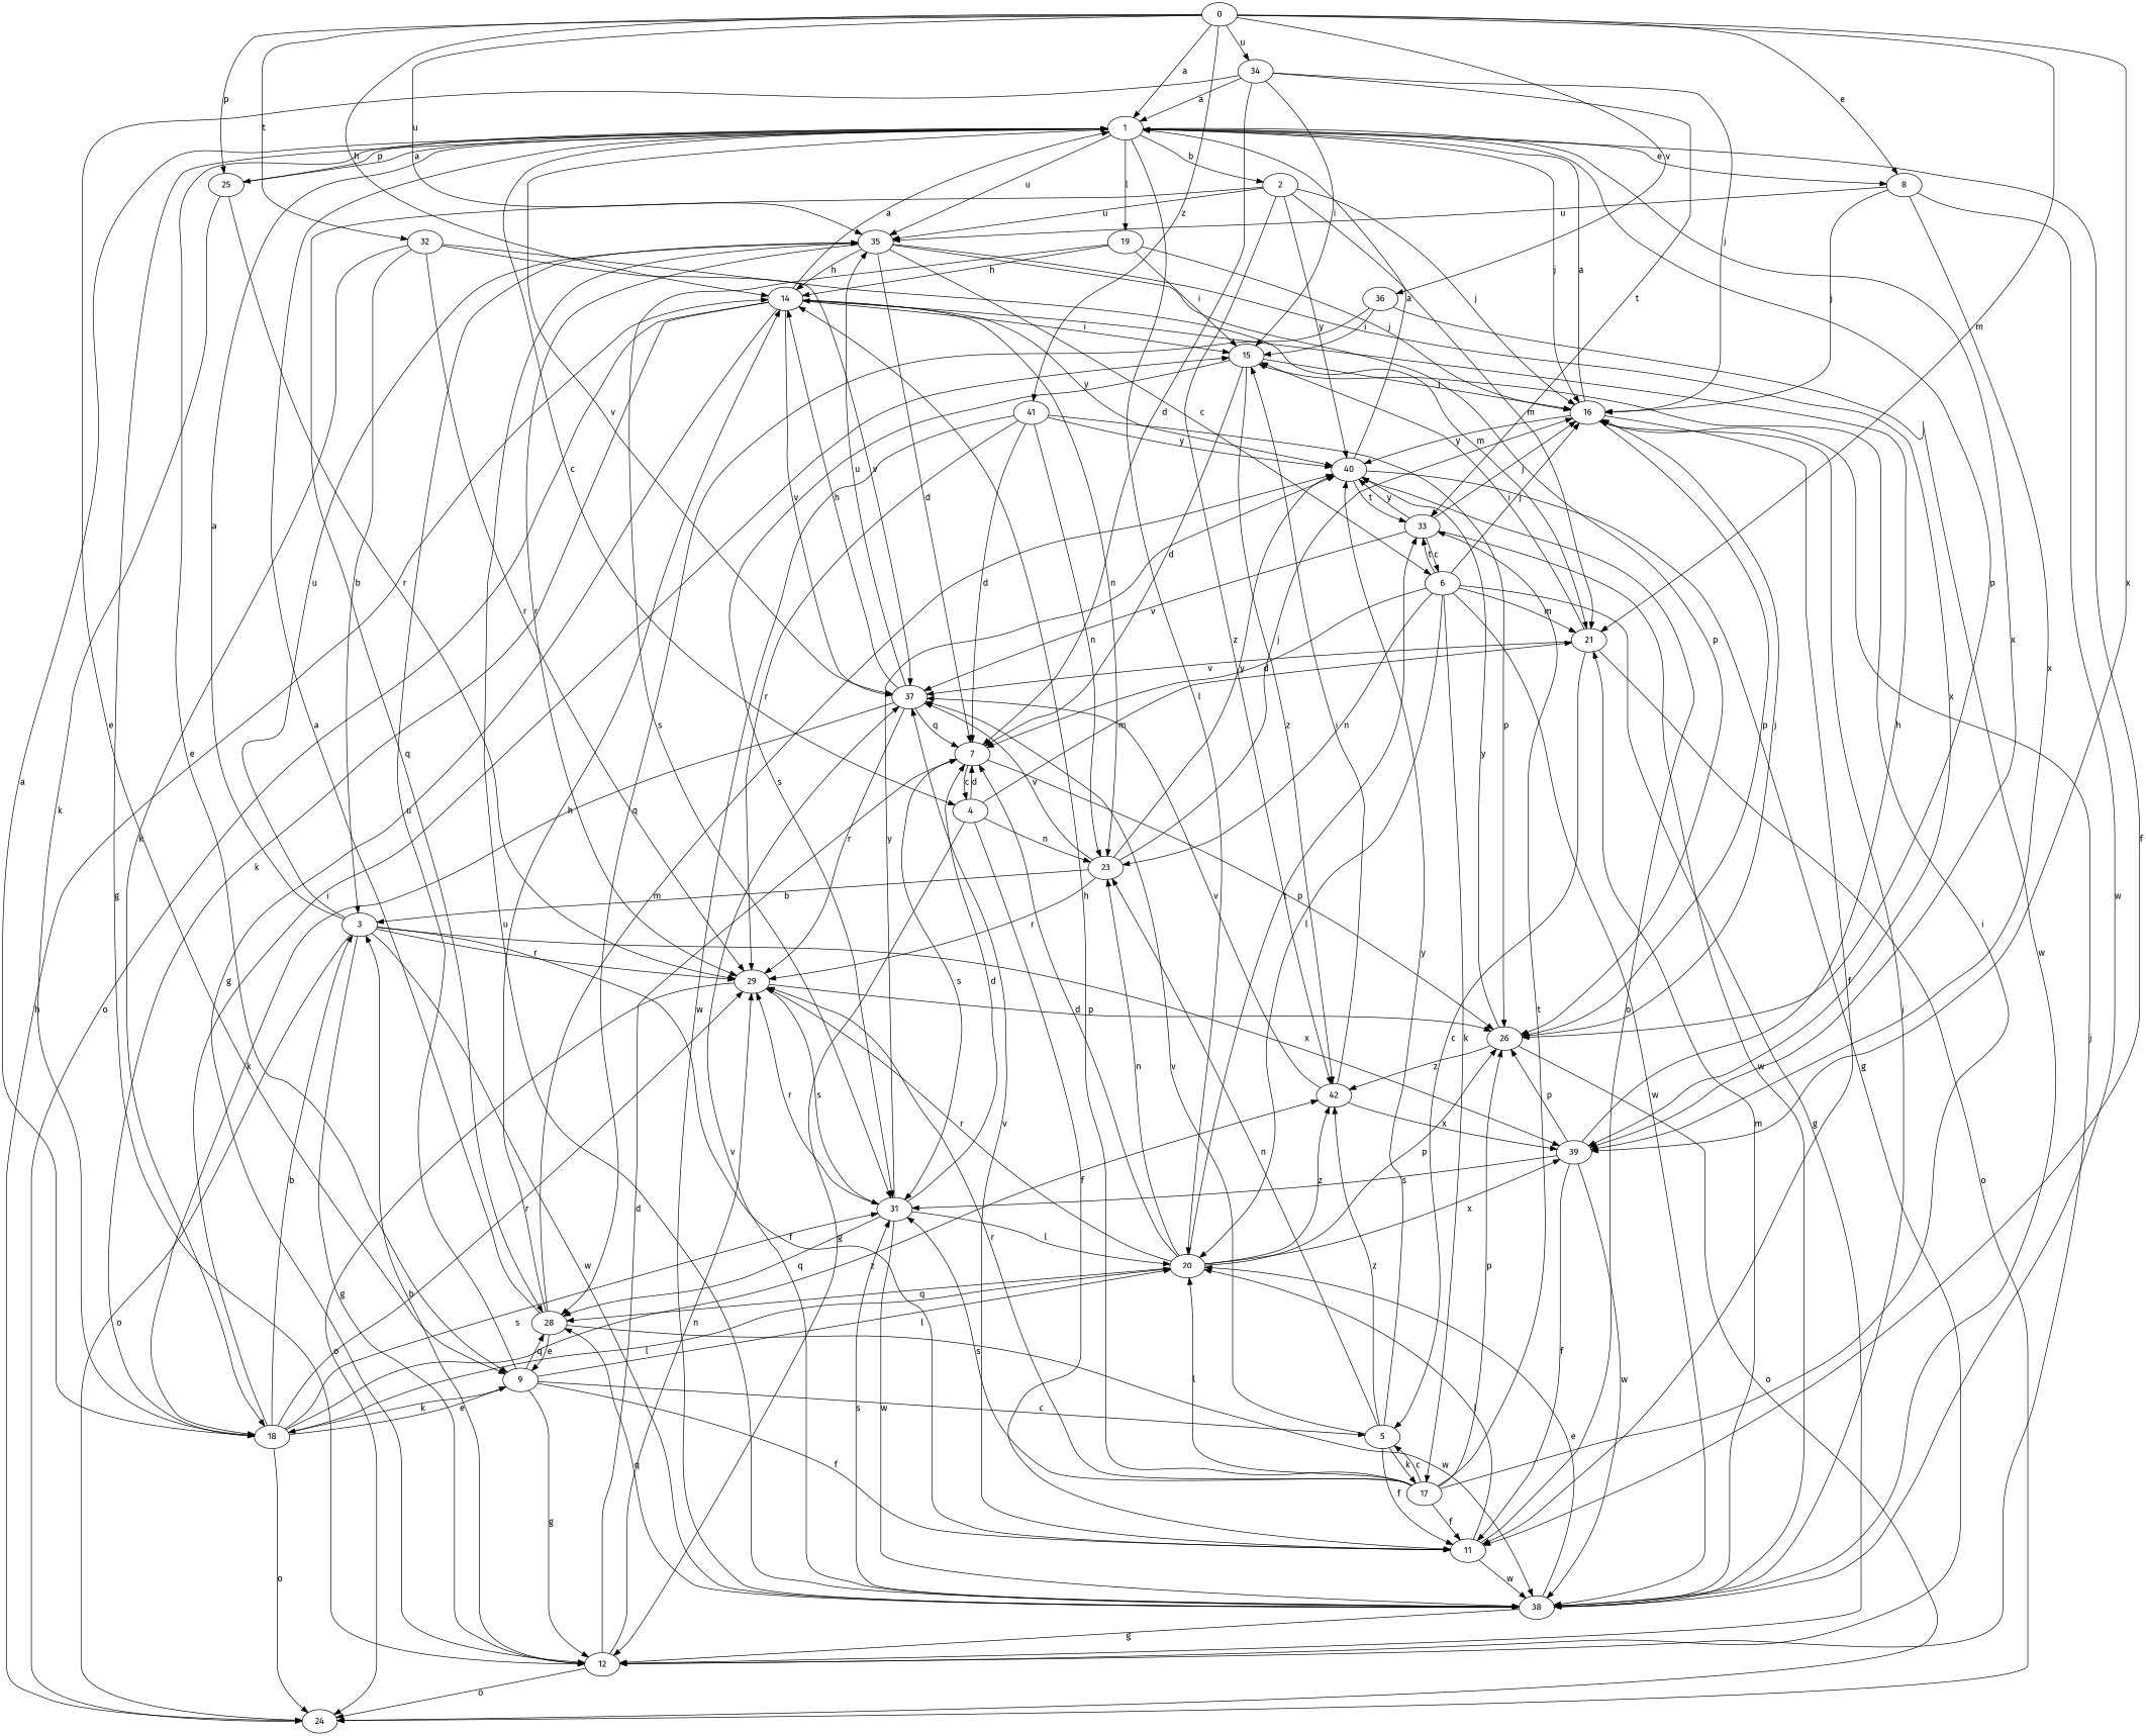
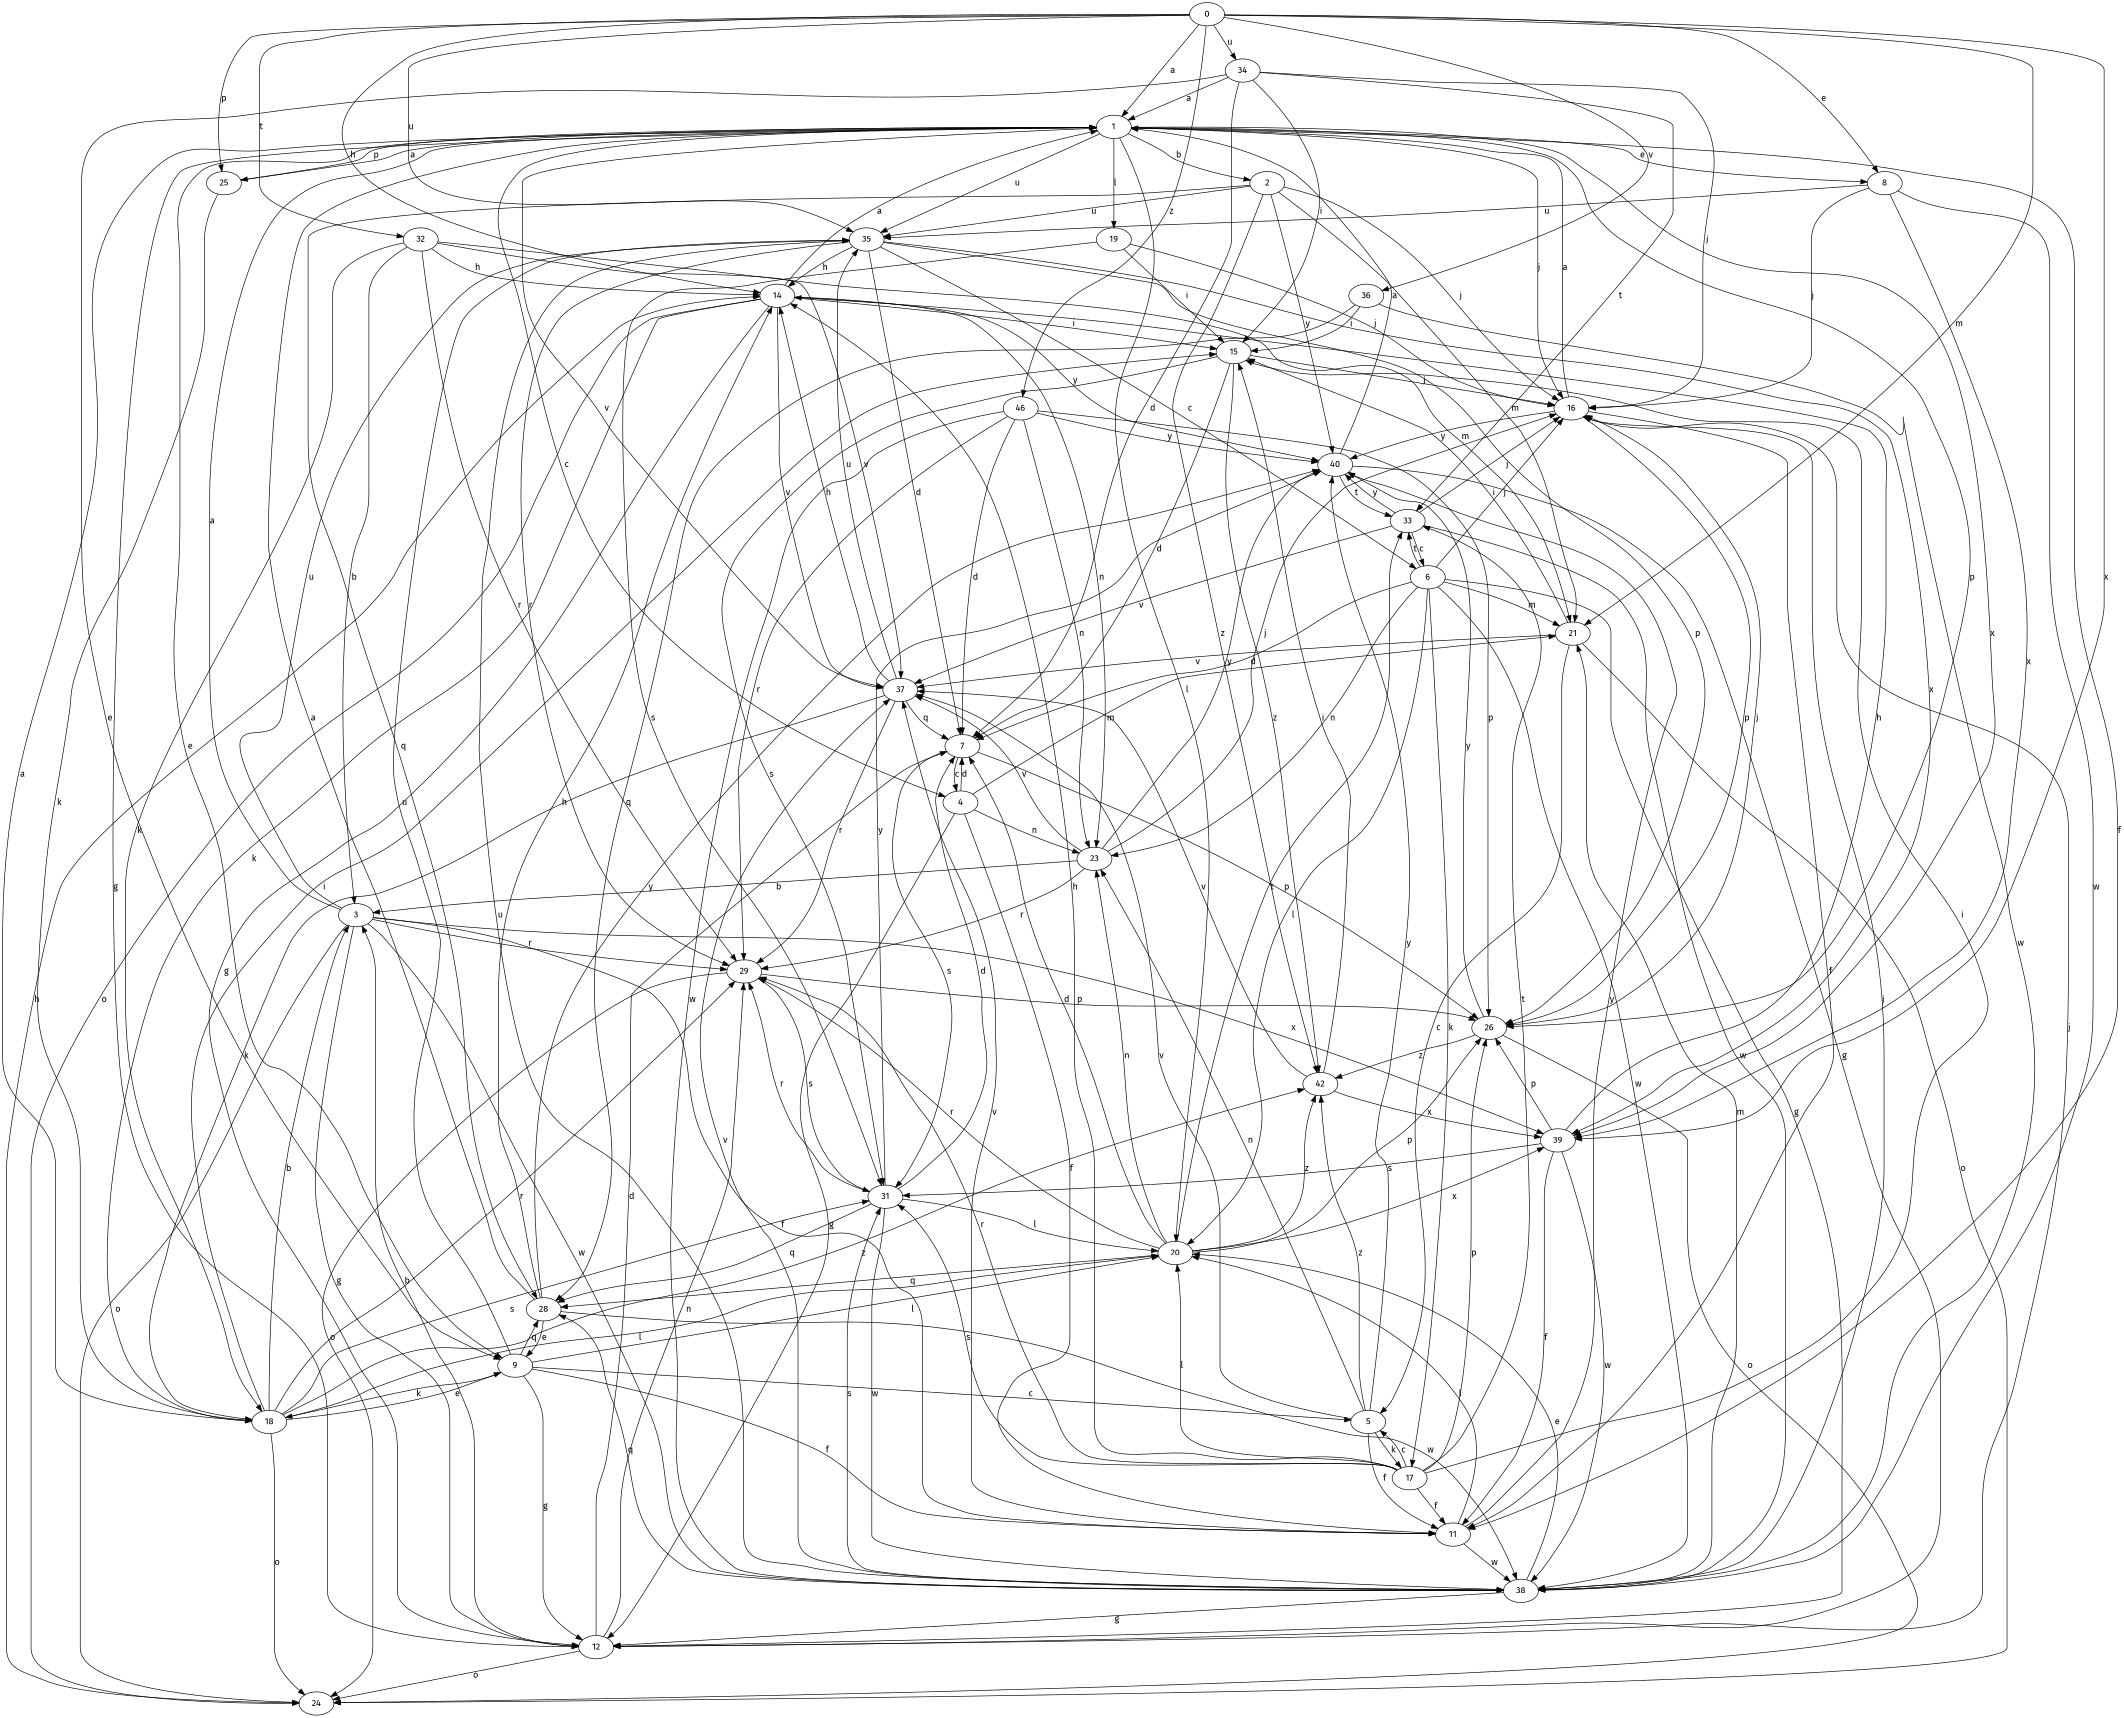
  strict digraph {
    fontname="Fira Sans"
    node [fontname="Fira Sans"]
    edge [fontname="Fira Sans"]
    0
    1
    8
    14
    21
    25
    32
    34
    35
    36
    39
-   41
+   41 [label=46]
    2
    4
    9
    11
    12
    16
    19
    20
    26
    37
    38
    40
    24
    23
    18
    15
    5
    29
    3
    7
    33
    6
    28
    31
    42
    17
    0 -> 1 [label=a]
    0 -> 8 [label=e]
    0 -> 14 [label=h]
    0 -> 21 [label=m]
    0 -> 25 [label=p]
    0 -> 32 [label=t]
    0 -> 34 [label=u]
    0 -> 35 [label=u]
    0 -> 36 [label=v]
    0 -> 39 [label=x]
    0 -> 41 [label=z]
    1 -> 8 [label=e]
    1 -> 25 [label=p]
    1 -> 35 [label=u]
    1 -> 39 [label=x]
    1 -> 2 [label=b]
    1 -> 4 [label=c]
    1 -> 9 [label=e]
    1 -> 11 [label=f]
    1 -> 12 [label=g]
    1 -> 16 [label=j]
    1 -> 19 [label=l]
    1 -> 20 [label=l]
    1 -> 26 [label=p]
    1 -> 37 [label=v]
    8 -> 35 [label=u]
    8 -> 39 [label=x]
    8 -> 16 [label=j]
    8 -> 38 [label=w]
    14 -> 1 [label=a]
    14 -> 12 [label=g]
    14 -> 37 [label=v]
    14 -> 40 [label=y]
    14 -> 24 [label=o]
    14 -> 23 [label=n]
    14 -> 18 [label=k]
    14 -> 15 [label=i]
    21 -> 37 [label=v]
    21 -> 24 [label=o]
    21 -> 15 [label=i]
    21 -> 5 [label=c]
    25 -> 1 [label=a]
    25 -> 18 [label=k]
-   25 -> 29 [label=r]
    32 -> 21 [label=m]
    32 -> 37 [label=v]
    32 -> 18 [label=k]
    32 -> 29 [label=r]
    32 -> 3 [label=b]
    34 -> 1 [label=a]
    34 -> 9 [label=e]
    34 -> 16 [label=j]
    34 -> 15 [label=i]
    34 -> 7 [label=d]
    34 -> 33 [label=t]
    35 -> 14 [label=h]
    35 -> 39 [label=x]
    35 -> 26 [label=p]
    35 -> 29 [label=r]
    35 -> 7 [label=d]
    35 -> 6 [label=c]
    36 -> 38 [label=w]
    36 -> 15 [label=i]
    36 -> 28 [label=q]
    39 -> 14 [label=h]
    39 -> 11 [label=f]
    39 -> 26 [label=p]
    39 -> 38 [label=w]
    39 -> 31 [label=s]
    41 -> 26 [label=p]
    41 -> 38 [label=w]
    41 -> 40 [label=y]
    41 -> 23 [label=n]
    41 -> 29 [label=r]
    41 -> 7 [label=d]
    2 -> 21 [label=m]
    2 -> 35 [label=u]
    2 -> 16 [label=j]
    2 -> 40 [label=y]
    2 -> 28 [label=q]
    2 -> 42 [label=z]
    4 -> 21 [label=m]
    4 -> 11 [label=f]
    4 -> 12 [label=g]
    4 -> 23 [label=n]
    4 -> 7 [label=d]
    9 -> 35 [label=u]
    9 -> 11 [label=f]
    9 -> 12 [label=g]
    9 -> 20 [label=l]
    9 -> 18 [label=k]
    9 -> 5 [label=c]
    9 -> 28 [label=q]
    11 -> 20 [label=l]
    11 -> 37 [label=v]
    11 -> 38 [label=w]
-   11 -> 40 [label=o]
+   11 -> 40 [label=y]
    12 -> 16 [label=j]
    12 -> 24 [label=o]
    12 -> 29 [label=n]
    12 -> 3 [label=b]
    12 -> 7 [label=d]
    16 -> 1 [label=a]
    16 -> 11 [label=f]
    16 -> 26 [label=p]
    16 -> 40 [label=y]
-   19 -> 14 [label=h]
+   32 -> 14 [label=h]
    19 -> 16 [label=j]
    19 -> 15 [label=i]
    19 -> 31 [label=s]
    20 -> 39 [label=x]
    20 -> 26 [label=p]
    20 -> 23 [label=n]
    20 -> 29 [label=r]
    20 -> 7 [label=d]
    20 -> 33 [label=t]
    20 -> 28 [label=q]
    20 -> 42 [label=z]
    26 -> 16 [label=j]
    26 -> 40 [label=y]
    26 -> 24 [label=o]
    26 -> 42 [label=z]
    37 -> 14 [label=h]
    37 -> 35 [label=u]
    37 -> 18 [label=k]
    37 -> 29 [label=r]
    37 -> 7 [label=q]
    38 -> 21 [label=m]
    38 -> 35 [label=u]
    38 -> 12 [label=g]
    38 -> 16 [label=j]
    38 -> 20 [label=e]
    38 -> 37 [label=v]
    38 -> 28 [label=q]
    38 -> 31 [label=s]
    40 -> 1 [label=a]
    40 -> 12 [label=g]
    40 -> 33 [label=t]
    24 -> 14 [label=h]
    23 -> 16 [label=j]
    23 -> 37 [label=v]
    23 -> 40 [label=y]
    23 -> 29 [label=r]
    23 -> 3 [label=b]
    18 -> 1 [label=a]
    18 -> 9 [label=e]
    18 -> 20 [label=l]
    18 -> 24 [label=o]
    18 -> 15 [label=i]
    18 -> 29 [label=r]
    18 -> 3 [label=b]
    18 -> 31 [label=s]
    18 -> 42 [label=z]
    15 -> 16 [label=j]
    15 -> 7 [label=d]
    15 -> 31 [label=s]
    15 -> 42 [label=z]
    5 -> 11 [label=f]
    5 -> 37 [label=v]
    5 -> 40 [label=y]
    5 -> 23 [label=n]
    5 -> 42 [label=z]
    5 -> 17 [label=k]
    29 -> 26 [label=p]
    29 -> 24 [label=o]
    29 -> 31 [label=s]
    3 -> 1 [label=a]
    3 -> 35 [label=u]
    3 -> 39 [label=x]
    3 -> 11 [label=f]
    3 -> 12 [label=g]
    3 -> 38 [label=w]
    3 -> 24 [label=o]
    3 -> 29 [label=r]
    7 -> 4 [label=c]
    7 -> 26 [label=p]
    7 -> 31 [label=s]
    33 -> 16 [label=j]
    33 -> 37 [label=v]
    33 -> 38 [label=w]
    33 -> 40 [label=y]
    33 -> 6 [label=c]
    6 -> 21 [label=m]
    6 -> 12 [label=g]
    6 -> 16 [label=j]
    6 -> 20 [label=l]
    6 -> 38 [label=w]
    6 -> 23 [label=n]
    6 -> 7 [label=d]
    6 -> 33 [label=t]
    6 -> 17 [label=k]
    28 -> 1 [label=a]
    28 -> 14 [label=h]
    28 -> 9 [label=e]
    28 -> 38 [label=w]
-   28 -> 40 [label=m]
+   28 -> 40 [label=y]
    31 -> 20 [label=l]
    31 -> 38 [label=w]
    31 -> 40 [label=y]
    31 -> 29 [label=r]
    31 -> 7 [label=d]
    31 -> 28 [label=q]
    42 -> 39 [label=x]
    42 -> 37 [label=v]
    42 -> 15 [label=i]
    17 -> 14 [label=h]
    17 -> 11 [label=f]
    17 -> 20 [label=l]
    17 -> 26 [label=p]
    17 -> 15 [label=i]
    17 -> 5 [label=c]
    17 -> 29 [label=r]
    17 -> 33 [label=t]
    17 -> 31 [label=s]
  }
